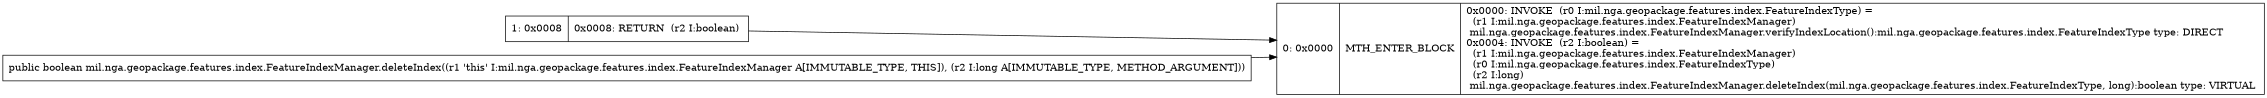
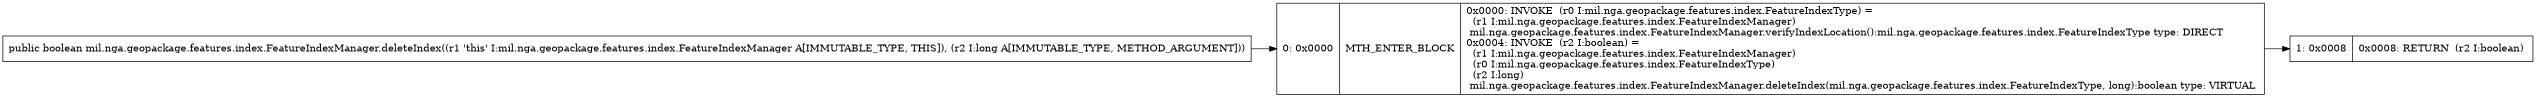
  digraph {
    rankdir=LR
    node [shape=record]
    n1 [label="{0\:\ 0x0000|MTH_ENTER_BLOCK\l|0x0000: INVOKE  (r0 I:mil.nga.geopackage.features.index.FeatureIndexType) = \l  (r1 I:mil.nga.geopackage.features.index.FeatureIndexManager)\l mil.nga.geopackage.features.index.FeatureIndexManager.verifyIndexLocation():mil.nga.geopackage.features.index.FeatureIndexType type: DIRECT \l0x0004: INVOKE  (r2 I:boolean) = \l  (r1 I:mil.nga.geopackage.features.index.FeatureIndexManager)\l  (r0 I:mil.nga.geopackage.features.index.FeatureIndexType)\l  (r2 I:long)\l mil.nga.geopackage.features.index.FeatureIndexManager.deleteIndex(mil.nga.geopackage.features.index.FeatureIndexType, long):boolean type: VIRTUAL \l}"]
    n2 [label="{1\:\ 0x0008|0x0008: RETURN  (r2 I:boolean) \l}"]
    n3 [label="{public boolean mil.nga.geopackage.features.index.FeatureIndexManager.deleteIndex((r1 'this' I:mil.nga.geopackage.features.index.FeatureIndexManager A[IMMUTABLE_TYPE, THIS]), (r2 I:long A[IMMUTABLE_TYPE, METHOD_ARGUMENT])) }"]
-   n2 -> n1
+   n1 -> n2
    n3 -> n1
  }
